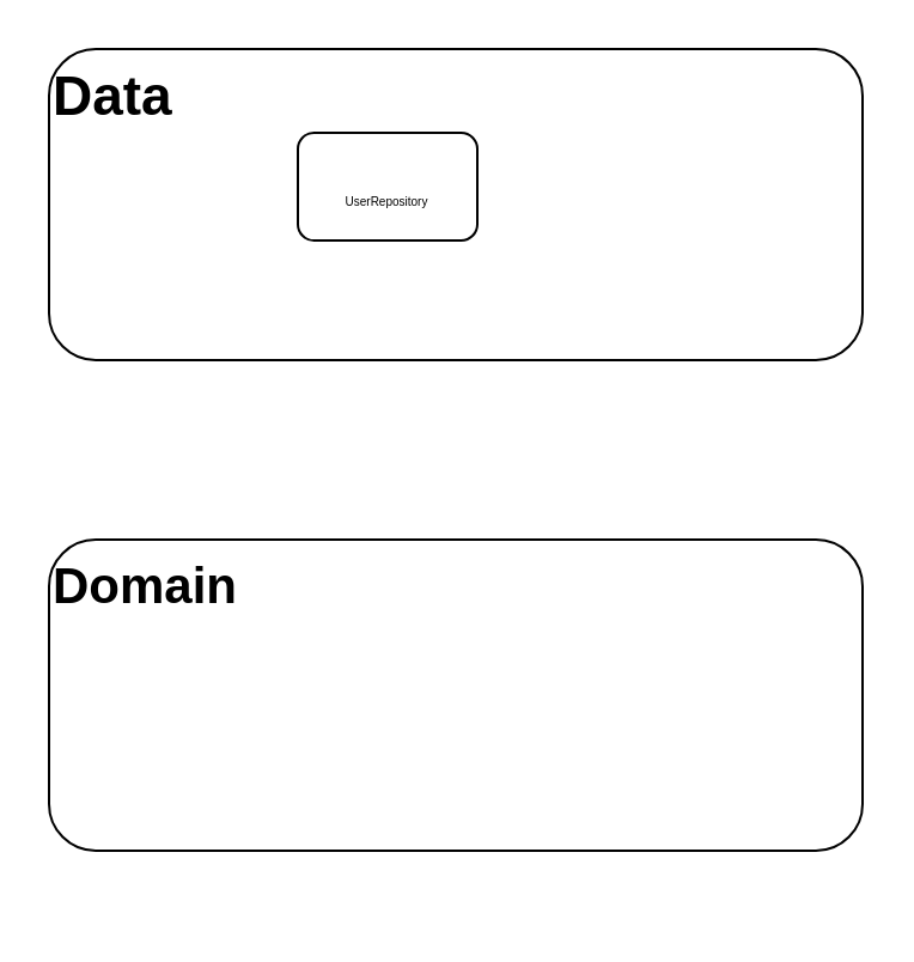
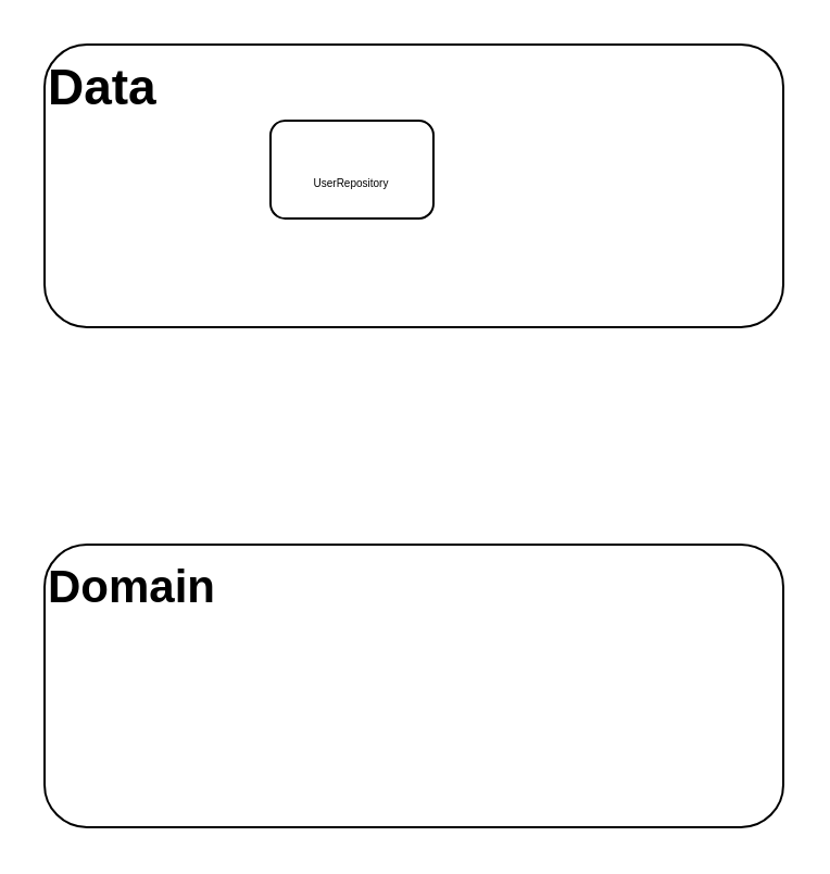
  <mxCell id="0" />
  <mxCell id="1" parent="0" />
  <mxCell id="2" value="Data" style="rounded=1;whiteSpace=wrap;html=1;align=left;verticalAlign=top;fontSize=23;fontStyle=1" vertex="1" parent="1"><mxGeometry x="20" y="20" width="340" height="130" as="geometry" /></mxCell>
- <mxCell id="3" value="Domain&lt;br style=&quot;font-size: 21px;&quot;&gt;" style="rounded=1;whiteSpace=wrap;html=1;verticalAlign=top;align=left;fontStyle=1;horizontal=1;fontSize=21;" vertex="1" parent="1"><mxGeometry x="20" y="225" width="340" height="130" as="geometry" /></mxCell>
+ <mxCell id="3" value="Domain&lt;br style=&quot;font-size: 21px;&quot;&gt;" style="rounded=1;whiteSpace=wrap;html=1;verticalAlign=top;align=left;fontStyle=1;horizontal=1;fontSize=21;" vertex="1" parent="1"><mxGeometry x="20" y="250" width="340" height="130" as="geometry" /></mxCell>
  <mxCell id="4" value="&lt;font style=&quot;font-size: 5px;&quot;&gt;UserRepository&lt;/font&gt;" style="rounded=1;whiteSpace=wrap;html=1;fontSize=23;" vertex="1" parent="1"><mxGeometry x="124" y="55" width="75" height="45" as="geometry" /></mxCell>
